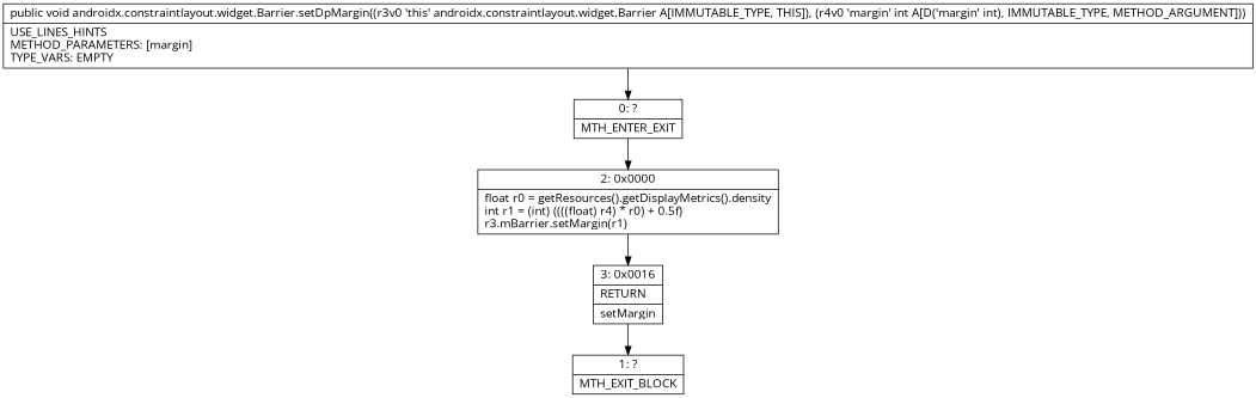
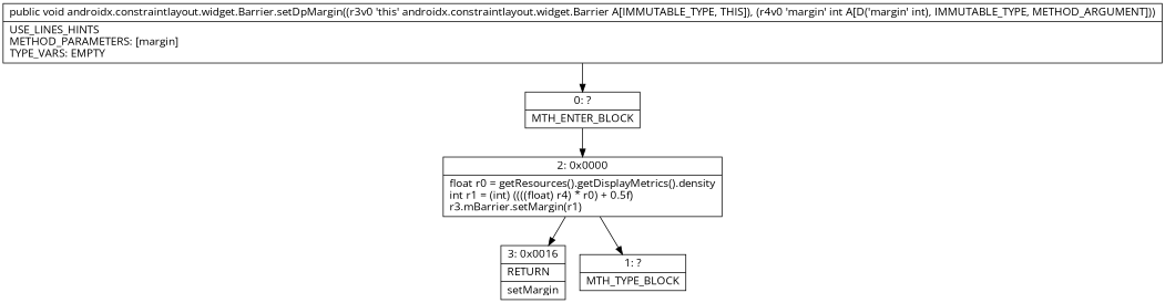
  digraph {
    fontname="Open Sans"
    node [fontname="Open Sans" shape=record]
    edge [fontname="Open Sans"]
-   n1 [label="{0\:\ ?|MTH_ENTER_EXIT\l}"]
+   n1 [label="{0\:\ ?|MTH_ENTER_BLOCK\l}"]
    n2 [label="{2\:\ 0x0000|float r0 = getResources().getDisplayMetrics().density\lint r1 = (int) ((((float) r4) * r0) + 0.5f)\lr3.mBarrier.setMargin(r1)\l}"]
    n3 [label="{3\:\ 0x0016|RETURN\l|setMargin\l}"]
-   n4 [label="{1\:\ ?|MTH_EXIT_BLOCK\l}"]
+   n4 [label="{1\:\ ?|MTH_TYPE_BLOCK\l}"]
    n5 [label="{public void androidx.constraintlayout.widget.Barrier.setDpMargin((r3v0 'this' androidx.constraintlayout.widget.Barrier A[IMMUTABLE_TYPE, THIS]), (r4v0 'margin' int A[D('margin' int), IMMUTABLE_TYPE, METHOD_ARGUMENT]))  | USE_LINES_HINTS\lMETHOD_PARAMETERS: [margin]\lTYPE_VARS: EMPTY\l}"]
    n1 -> n2
    n2 -> n3
-   n3 -> n4
+   n2 -> n4
    n5 -> n1
  }
